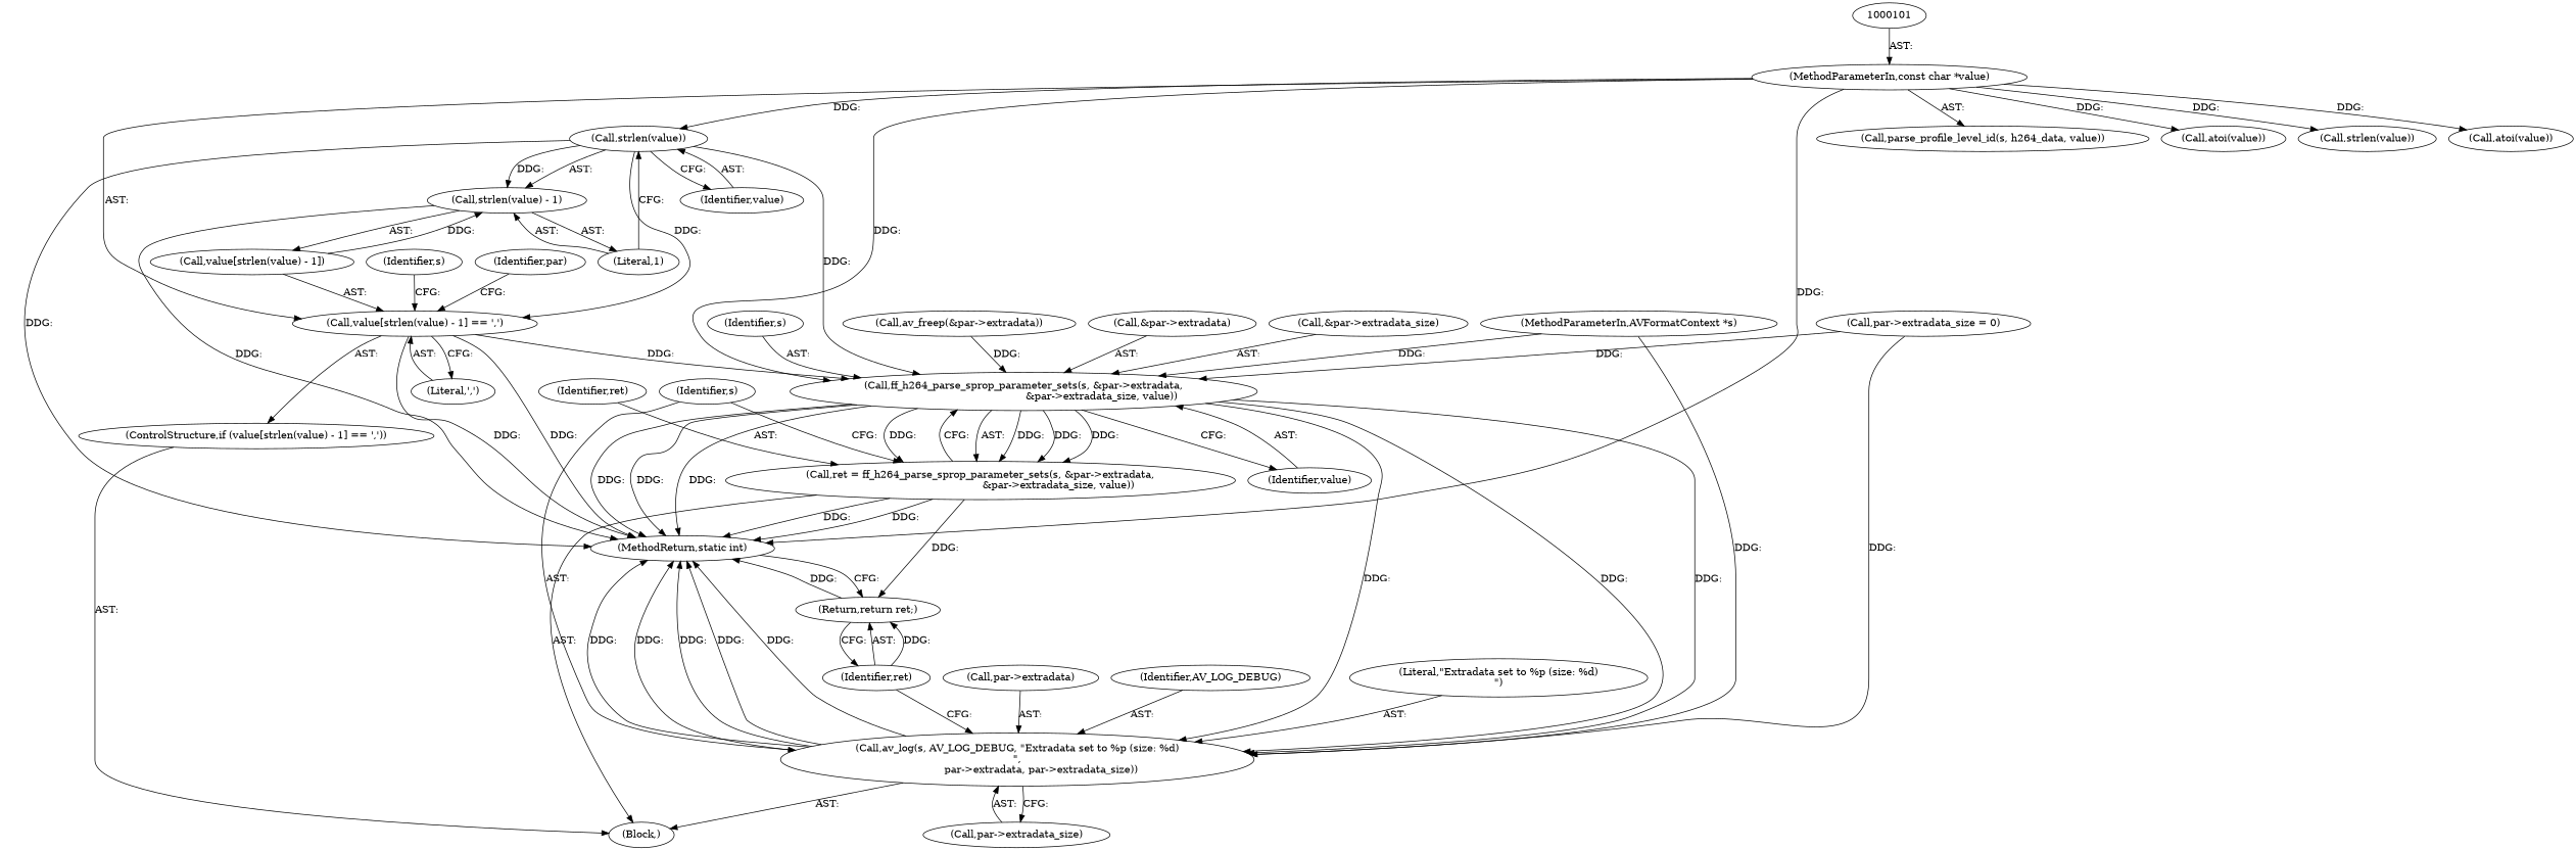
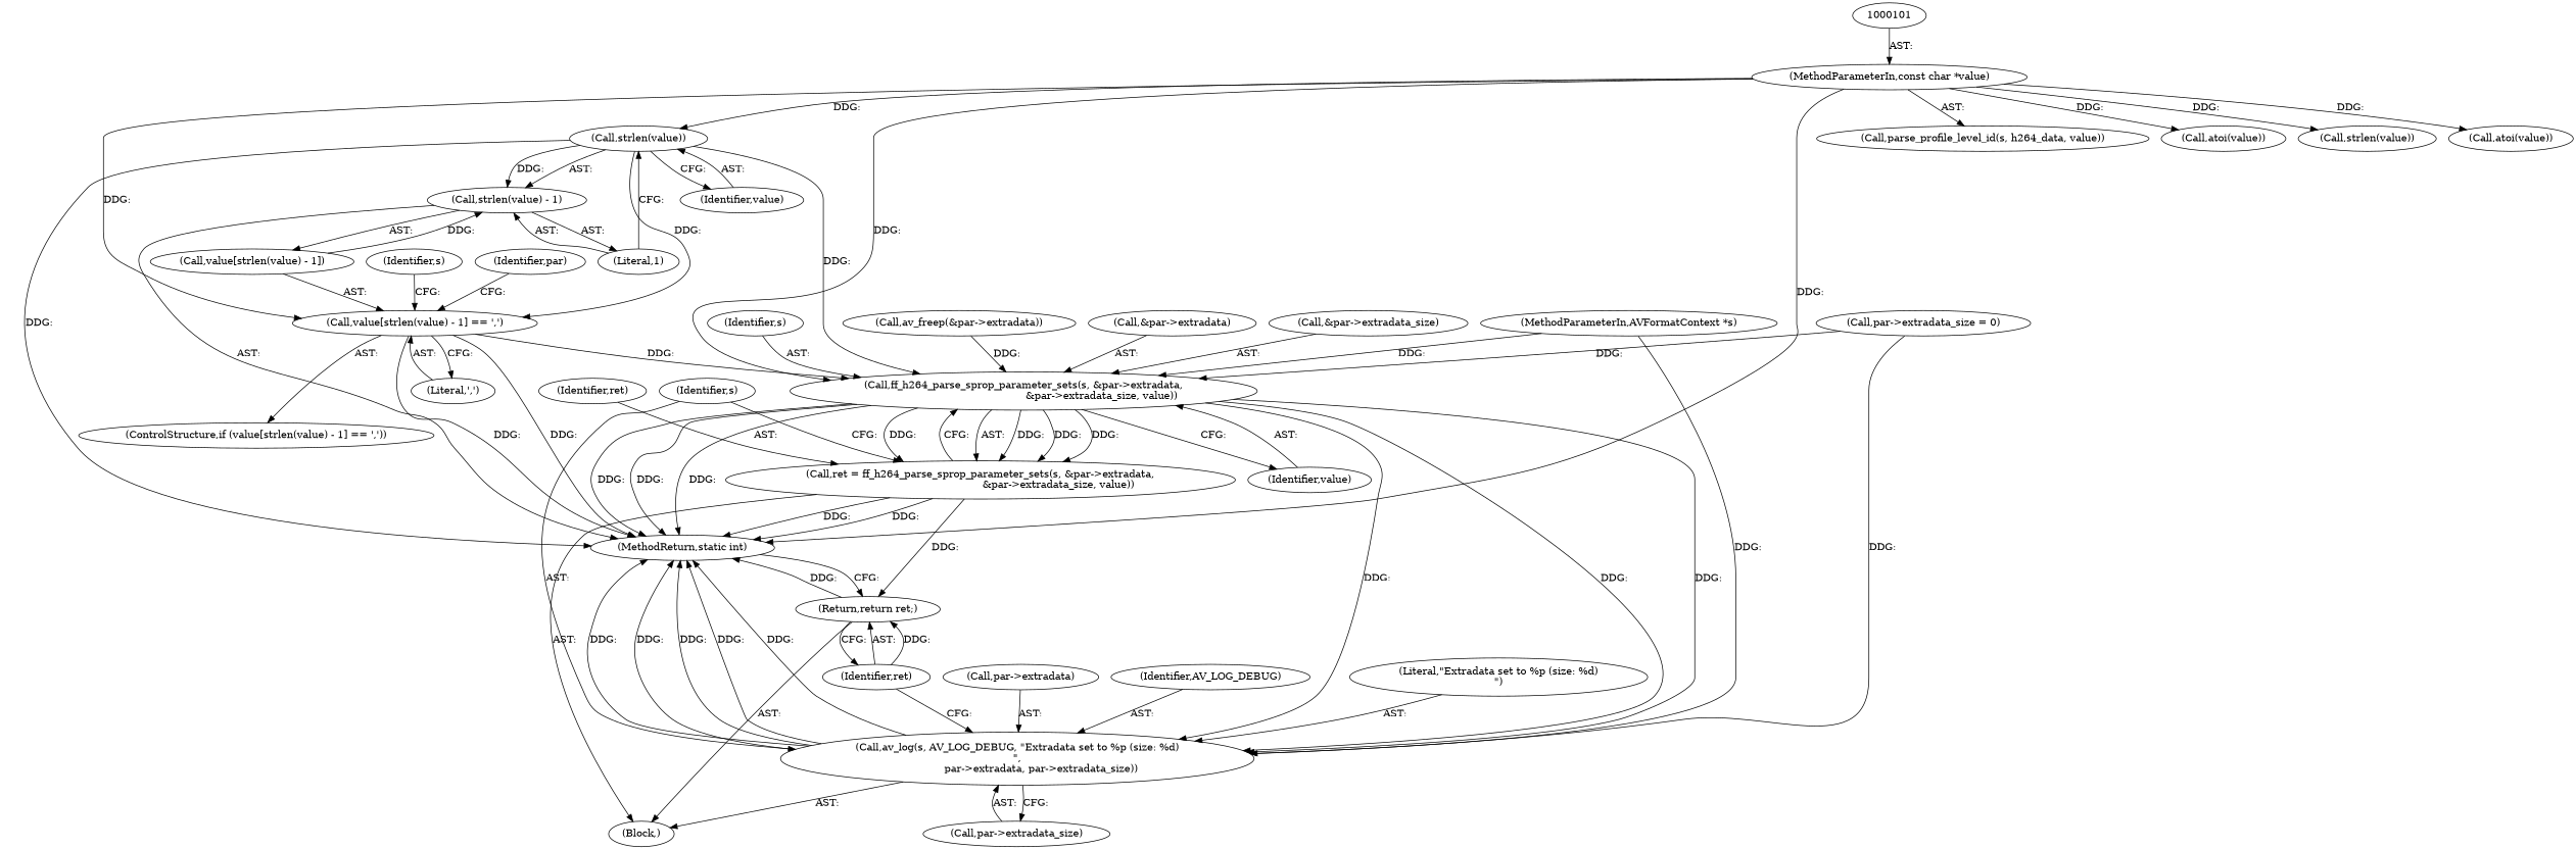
  digraph {
    n1 [label="(Call,strlen(value))"]
    n2 [label="(Call,value[strlen(value) - 1] == ',')"]
    n3 [label="(Call,ff_h264_parse_sprop_parameter_sets(s, &par->extradata,\n                                                 &par->extradata_size, value))"]
    n4 [label="(Call,strlen(value) - 1)"]
    n5 [label="(Identifier,value)"]
    n6 [label="(MethodReturn,static int)"]
    n7 [label="(Literal,',')"]
    n8 [label="(ControlStructure,if (value[strlen(value) - 1] == ','))"]
    n9 [label="(Call,ret = ff_h264_parse_sprop_parameter_sets(s, &par->extradata,\n                                                 &par->extradata_size, value))"]
    n10 [label="(Call,av_log(s, AV_LOG_DEBUG, \"Extradata set to %p (size: %d)\n\",\n               par->extradata, par->extradata_size))"]
    n11 [label="(Identifier,value)"]
    n12 [label="(Call,value[strlen(value) - 1])"]
    n13 [label="(Literal,1)"]
    n14 [label="(Return,return ret;)"]
    n15 [label="(MethodParameterIn,const char *value)"]
    n16 [label="(Call,parse_profile_level_id(s, h264_data, value))"]
    n17 [label="(Call,atoi(value))"]
    n18 [label="(Call,strlen(value))"]
    n19 [label="(Call,atoi(value))"]
    1000101
    n21 [label="(Block,)"]
    n22 [label="(Call,par->extradata_size)"]
    n23 [label="(Identifier,ret)"]
    n24 [label="(Identifier,s)"]
    n25 [label="(MethodParameterIn,AVFormatContext *s)"]
    n26 [label="(Call,av_freep(&par->extradata))"]
    n27 [label="(Call,&par->extradata)"]
    n28 [label="(Call,par->extradata_size = 0)"]
    n29 [label="(Call,&par->extradata_size)"]
    n30 [label="(Call,par->extradata)"]
    n31 [label="(Identifier,AV_LOG_DEBUG)"]
    n32 [label="(Identifier,s)"]
    n33 [label="(Identifier,s)"]
    n34 [label="(Literal,\"Extradata set to %p (size: %d)\n\")"]
    n35 [label="(Identifier,ret)"]
    n36 [label="(Identifier,par)"]
    n1 -> n2 [label="DDG: "]
    n1 -> n3 [label="DDG: "]
    n1 -> n4 [label="AST: "]
    n1 -> n4 [label="DDG: "]
    n1 -> n5 [label="CFG: "]
    n1 -> n6 [label="DDG: "]
    n2 -> n3 [label="DDG: "]
    n2 -> n6 [label="DDG: "]
    n2 -> n6 [label="DDG: "]
    n2 -> n7 [label="CFG: "]
    n2 -> n8 [label="AST: "]
    n3 -> n6 [label="DDG: "]
    n3 -> n6 [label="DDG: "]
    n3 -> n6 [label="DDG: "]
    n3 -> n9 [label="AST: "]
    n3 -> n9 [label="DDG: "]
    n3 -> n9 [label="DDG: "]
    n3 -> n9 [label="DDG: "]
    n3 -> n9 [label="DDG: "]
    n3 -> n10 [label="DDG: "]
    n3 -> n10 [label="DDG: "]
    n3 -> n10 [label="DDG: "]
    n3 -> n11 [label="CFG: "]
-   n4 -> n6 [label="DDG: "]
+   n4 -> n6 [label="AST: "]
    n4 -> n12 [label="AST: "]
    n4 -> n13 [label="AST: "]
    n5 -> n1 [label="AST: "]
    n6 -> n14 [label="CFG: "]
    n7 -> n2 [label="AST: "]
    n9 -> n3 [label="CFG: "]
    n9 -> n6 [label="DDG: "]
    n9 -> n6 [label="DDG: "]
    n9 -> n14 [label="DDG: "]
    n9 -> n21 [label="AST: "]
    n10 -> n6 [label="DDG: "]
    n10 -> n6 [label="DDG: "]
    n10 -> n6 [label="DDG: "]
    n10 -> n6 [label="DDG: "]
    n10 -> n6 [label="DDG: "]
    n10 -> n21 [label="AST: "]
    n10 -> n22 [label="CFG: "]
    n11 -> n3 [label="AST: "]
    n12 -> n2 [label="AST: "]
    n12 -> n4 [label="DDG: "]
    n13 -> n1 [label="CFG: "]
    n13 -> n4 [label="AST: "]
    n14 -> n6 [label="DDG: "]
-   n8 -> n21 [label="AST: "]
+   n14 -> n21 [label="AST: "]
    n14 -> n23 [label="CFG: "]
    n15 -> n1 [label="DDG: "]
-   n15 -> n2 [label="AST: "]
+   n15 -> n2 [label="DDG: "]
    n15 -> n3 [label="DDG: "]
    n15 -> n6 [label="DDG: "]
    n15 -> n16 [label="AST: "]
    n15 -> n17 [label="DDG: "]
    n15 -> n18 [label="DDG: "]
    n15 -> n19 [label="DDG: "]
    1000101 -> n15 [label="AST: "]
    n22 -> n10 [label="AST: "]
    n23 -> n10 [label="CFG: "]
    n23 -> n14 [label="AST: "]
    n23 -> n14 [label="DDG: "]
    n24 -> n2 [label="CFG: "]
    n25 -> n3 [label="DDG: "]
    n25 -> n10 [label="DDG: "]
    n26 -> n3 [label="DDG: "]
    n27 -> n3 [label="AST: "]
    n28 -> n3 [label="DDG: "]
    n28 -> n10 [label="DDG: "]
    n29 -> n3 [label="AST: "]
    n30 -> n10 [label="AST: "]
    n31 -> n10 [label="AST: "]
    n32 -> n3 [label="AST: "]
    n33 -> n9 [label="CFG: "]
    n33 -> n10 [label="AST: "]
    n34 -> n10 [label="AST: "]
    n35 -> n9 [label="AST: "]
    n36 -> n2 [label="CFG: "]
  }
